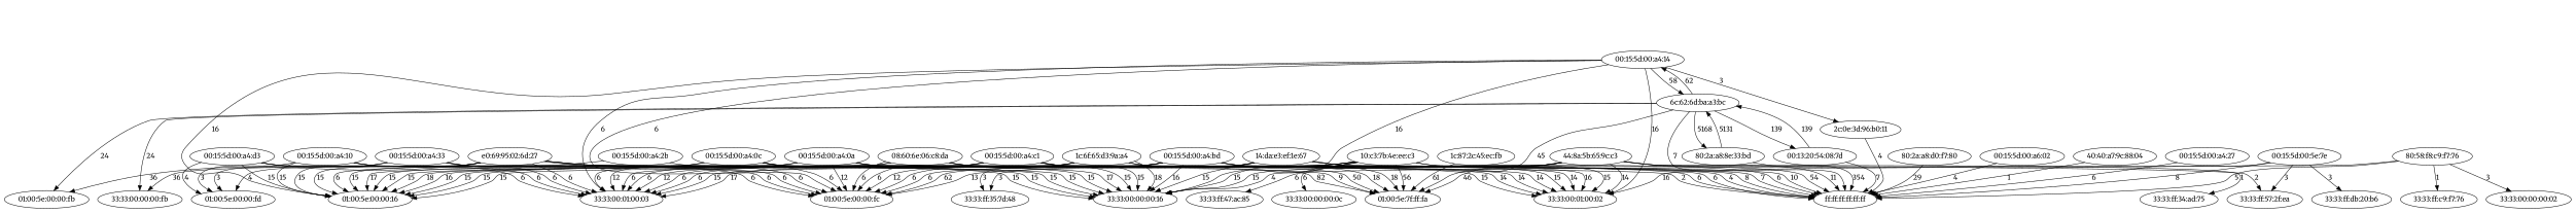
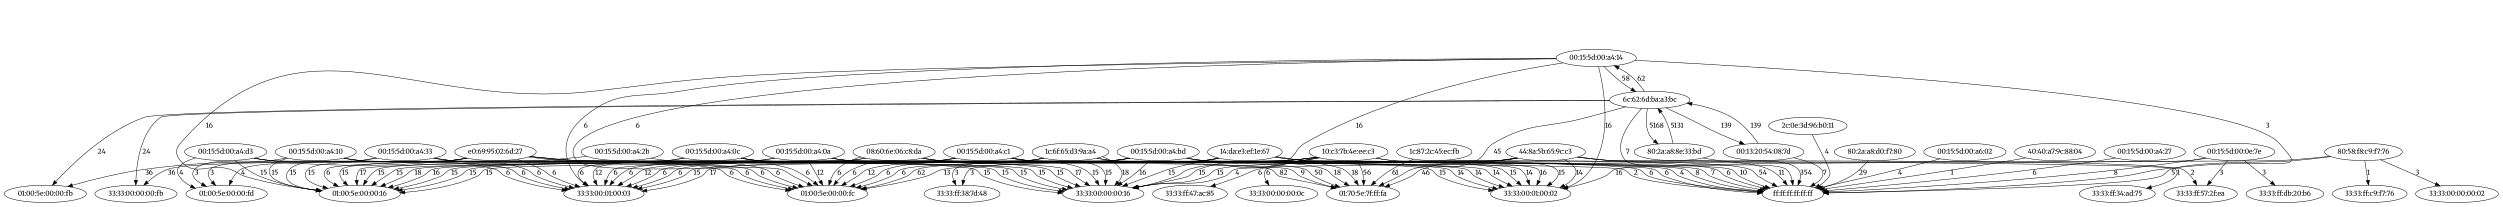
  digraph {
    fontname=Merriweather
    node [fontname=Merriweather]
    edge [fontname=Merriweather]
    "00:15:5d:00:a4:14"
    "33:33:00:01:00:02"
    "33:33:00:01:00:03"
    "ff:ff:ff:ff:ff:ff"
    "01:00:5e:00:00:16"
    "6c:62:6d:ba:a3:bc"
    "33:33:00:00:00:16"
    "01:00:5e:00:00:fc"
    "80:2a:a8:8e:33:bd"
    "33:33:00:00:00:fb"
-   "01:00:5e:7f:ff:fa"
+   "01:00:5e:7f:ff:fa" [label="01:70:5e:7f:ff:fa"]
    "00:13:20:54:08:7d"
    "01:00:5e:00:00:fb"
    "08:60:6e:06:c8:da"
    "00:15:5d:00:a4:10"
    "01:00:5e:00:00:fd"
    "00:15:5d:00:a4:2b"
    "1c:6f:65:d3:9a:a4"
    "00:15:5d:00:a4:33"
    "00:15:5d:00:a4:d3"
    "00:15:5d:00:a4:bd"
-   "33:33:ff:38:7d:48" [label="33:33:ff:35:7d:48"]
+   "33:33:ff:38:7d:48"
    "e0:69:95:02:6d:27"
    "80:2a:a8:d0:f7:80"
    "44:8a:5b:65:9c:c3"
    "33:33:ff:57:2f:ea"
    "33:33:ff:34:ad:75"
    "10:c3:7b:4e:ee:c3"
    "33:33:ff:47:ac:85"
    "33:33:00:00:00:0c"
    "00:15:5d:00:a6:02"
    "00:15:5d:00:a4:0c"
    "00:15:5d:00:a4:c1"
    n34 [label="14:da:e3:ef:1e:67"]
    "00:15:5d:00:a4:0a"
    "80:58:f8:c9:f7:76"
    "33:33:ff:c9:f7:76"
    "33:33:00:00:00:02"
-   "00:15:5d:00:0e:7e" [label="00:15:5d:00:5e:7e"]
+   "00:15:5d:00:0e:7e"
    "33:33:ff:db:20:b6"
    "2c:0e:3d:96:b0:11"
    "40:40:a7:9c:88:04"
    "00:15:5d:00:a4:27"
    "1c:87:2c:45:ec:fb"
    "00:15:5d:00:a4:14" -> "33:33:00:01:00:02" [label=16]
    "00:15:5d:00:a4:14" -> "33:33:00:01:00:03" [label=6]
-   "00:15:5d:00:a4:14" -> "2c:0e:3d:96:b0:11" [label=3]
+   "00:15:5d:00:a4:14" -> "ff:ff:ff:ff:ff:ff" [label=3]
    "00:15:5d:00:a4:14" -> "01:00:5e:00:00:16" [label=16]
    "00:15:5d:00:a4:14" -> "6c:62:6d:ba:a3:bc" [label=58]
    "00:15:5d:00:a4:14" -> "33:33:00:00:00:16" [label=16]
    "00:15:5d:00:a4:14" -> "01:00:5e:00:00:fc" [label=6]
    "6c:62:6d:ba:a3:bc" -> "00:15:5d:00:a4:14" [label=62]
    "6c:62:6d:ba:a3:bc" -> "ff:ff:ff:ff:ff:ff" [label=7]
    "6c:62:6d:ba:a3:bc" -> "80:2a:a8:8e:33:bd" [label=5168]
    "6c:62:6d:ba:a3:bc" -> "33:33:00:00:00:fb" [label=24]
    "6c:62:6d:ba:a3:bc" -> "01:00:5e:7f:ff:fa" [label=45]
    "6c:62:6d:ba:a3:bc" -> "00:13:20:54:08:7d" [label=139]
    "6c:62:6d:ba:a3:bc" -> "01:00:5e:00:00:fb" [label=24]
    "80:2a:a8:8e:33:bd" -> "ff:ff:ff:ff:ff:ff" [label=354]
    "80:2a:a8:8e:33:bd" -> "6c:62:6d:ba:a3:bc" [label=5131]
    "00:13:20:54:08:7d" -> "ff:ff:ff:ff:ff:ff" [label=7]
    "00:13:20:54:08:7d" -> "6c:62:6d:ba:a3:bc" [label=139]
    "08:60:6e:06:c8:da" -> "33:33:00:01:00:02" [label=14]
    "08:60:6e:06:c8:da" -> "33:33:00:01:00:03" [label=6]
    "08:60:6e:06:c8:da" -> "ff:ff:ff:ff:ff:ff" [label=4]
    "08:60:6e:06:c8:da" -> "01:00:5e:00:00:16" [label=15]
    "08:60:6e:06:c8:da" -> "33:33:00:00:00:16" [label=15]
    "08:60:6e:06:c8:da" -> "01:00:5e:00:00:fc" [label=6]
    "00:15:5d:00:a4:10" -> "33:33:00:01:00:03" [label=6]
    "00:15:5d:00:a4:10" -> "01:00:5e:00:00:16" [label=15]
    "00:15:5d:00:a4:10" -> "33:33:00:00:00:16" [label=15]
    "00:15:5d:00:a4:10" -> "01:00:5e:00:00:fc" [label=6]
    "00:15:5d:00:a4:10" -> "01:00:5e:00:00:fd" [label=3]
    "00:15:5d:00:a4:2b" -> "01:00:5e:00:00:16" [label=6]
    "00:15:5d:00:a4:2b" -> "01:00:5e:7f:ff:fa" [label=9]
    "1c:6f:65:d3:9a:a4" -> "33:33:00:01:00:02" [label=15]
    "1c:6f:65:d3:9a:a4" -> "33:33:00:01:00:03" [label=12]
    "1c:6f:65:d3:9a:a4" -> "ff:ff:ff:ff:ff:ff" [label=7]
    "1c:6f:65:d3:9a:a4" -> "01:00:5e:00:00:16" [label=18]
    "1c:6f:65:d3:9a:a4" -> "33:33:00:00:00:16" [label=18]
    "1c:6f:65:d3:9a:a4" -> "01:00:5e:00:00:fc" [label=12]
    "00:15:5d:00:a4:33" -> "33:33:00:01:00:03" [label=6]
    "00:15:5d:00:a4:33" -> "01:00:5e:00:00:16" [label=15]
    "00:15:5d:00:a4:33" -> "33:33:00:00:00:16" [label=15]
    "00:15:5d:00:a4:33" -> "01:00:5e:00:00:fc" [label=6]
    "00:15:5d:00:a4:33" -> "01:00:5e:00:00:fd" [label=3]
    "00:15:5d:00:a4:d3" -> "33:33:00:01:00:03" [label=6]
    "00:15:5d:00:a4:d3" -> "01:00:5e:00:00:16" [label=15]
    "00:15:5d:00:a4:d3" -> "33:33:00:00:00:16" [label=15]
    "00:15:5d:00:a4:d3" -> "01:00:5e:00:00:fc" [label=6]
    "00:15:5d:00:a4:d3" -> "01:00:5e:00:00:fd" [label=4]
    "00:15:5d:00:a4:bd" -> "33:33:00:01:00:02" [label=14]
    "00:15:5d:00:a4:bd" -> "33:33:00:01:00:03" [label=6]
    "00:15:5d:00:a4:bd" -> "ff:ff:ff:ff:ff:ff" [label=6]
    "00:15:5d:00:a4:bd" -> "01:00:5e:00:00:16" [label=16]
    "00:15:5d:00:a4:bd" -> "33:33:00:00:00:16" [label=16]
    "00:15:5d:00:a4:bd" -> "01:00:5e:00:00:fc" [label=6]
    "00:15:5d:00:a4:bd" -> "01:00:5e:7f:ff:fa" [label=18]
    "00:15:5d:00:a4:bd" -> "33:33:ff:38:7d:48" [label=3]
    "e0:69:95:02:6d:27" -> "33:33:00:01:00:03" [label=6]
    "e0:69:95:02:6d:27" -> "ff:ff:ff:ff:ff:ff" [label=2]
    "e0:69:95:02:6d:27" -> "01:00:5e:00:00:16" [label=15]
    "e0:69:95:02:6d:27" -> "33:33:00:00:00:16" [label=15]
    "e0:69:95:02:6d:27" -> "01:00:5e:00:00:fc" [label=6]
    "e0:69:95:02:6d:27" -> "33:33:00:00:00:fb" [label=36]
    "e0:69:95:02:6d:27" -> "01:00:5e:7f:ff:fa" [label=82]
    "e0:69:95:02:6d:27" -> "01:00:5e:00:00:fb" [label=36]
    "e0:69:95:02:6d:27" -> "01:00:5e:00:00:fd" [label=4]
    "80:2a:a8:d0:f7:80" -> "ff:ff:ff:ff:ff:ff" [label=29]
    "44:8a:5b:65:9c:c3" -> "33:33:00:01:00:02" [label=14]
    "44:8a:5b:65:9c:c3" -> "33:33:00:01:00:03" [label=17]
    "44:8a:5b:65:9c:c3" -> "ff:ff:ff:ff:ff:ff" [label=11]
    "44:8a:5b:65:9c:c3" -> "01:00:5e:00:00:16" [label=15]
    "44:8a:5b:65:9c:c3" -> "33:33:00:00:00:16" [label=15]
    "44:8a:5b:65:9c:c3" -> "01:00:5e:00:00:fc" [label=13]
    "44:8a:5b:65:9c:c3" -> "01:00:5e:7f:ff:fa" [label=46]
    "44:8a:5b:65:9c:c3" -> "33:33:ff:57:2f:ea" [label=2]
    "44:8a:5b:65:9c:c3" -> "33:33:ff:34:ad:75" [label=1]
    "10:c3:7b:4e:ee:c3" -> "33:33:00:01:00:02" [label=15]
    "10:c3:7b:4e:ee:c3" -> "33:33:00:01:00:03" [label=15]
    "10:c3:7b:4e:ee:c3" -> "ff:ff:ff:ff:ff:ff" [label=54]
    "10:c3:7b:4e:ee:c3" -> "01:00:5e:00:00:16" [label=15]
    "10:c3:7b:4e:ee:c3" -> "33:33:00:00:00:16" [label=15]
    "10:c3:7b:4e:ee:c3" -> "01:00:5e:00:00:fc" [label=62]
    "10:c3:7b:4e:ee:c3" -> "01:00:5e:7f:ff:fa" [label=56]
    "10:c3:7b:4e:ee:c3" -> "33:33:ff:38:7d:48" [label=3]
    "10:c3:7b:4e:ee:c3" -> "33:33:ff:47:ac:85" [label=6]
    "10:c3:7b:4e:ee:c3" -> "33:33:00:00:00:0c" [label=6]
    "00:15:5d:00:a6:02" -> "ff:ff:ff:ff:ff:ff" [label=4]
    "00:15:5d:00:a4:0c" -> "33:33:00:01:00:02" [label=15]
    "00:15:5d:00:a4:0c" -> "33:33:00:01:00:03" [label=6]
    "00:15:5d:00:a4:0c" -> "ff:ff:ff:ff:ff:ff" [label=6]
    "00:15:5d:00:a4:0c" -> "01:00:5e:00:00:16" [label=15]
    "00:15:5d:00:a4:0c" -> "33:33:00:00:00:16" [label=15]
    "00:15:5d:00:a4:0c" -> "01:00:5e:00:00:fc" [label=6]
    "00:15:5d:00:a4:c1" -> "33:33:00:01:00:02" [label=14]
    "00:15:5d:00:a4:c1" -> "33:33:00:01:00:03" [label=6]
    "00:15:5d:00:a4:c1" -> "ff:ff:ff:ff:ff:ff" [label=8]
    "00:15:5d:00:a4:c1" -> "01:00:5e:00:00:16" [label=15]
    "00:15:5d:00:a4:c1" -> "33:33:00:00:00:16" [label=15]
    "00:15:5d:00:a4:c1" -> "01:00:5e:00:00:fc" [label=6]
    "00:15:5d:00:a4:c1" -> "01:00:5e:7f:ff:fa" [label=50]
    n34 -> "33:33:00:01:00:02" [label=16]
    n34 -> "33:33:00:01:00:03" [label=6]
    n34 -> "ff:ff:ff:ff:ff:ff" [label=10]
    n34 -> "01:00:5e:00:00:16" [label=15]
    n34 -> "33:33:00:00:00:16" [label=15]
    n34 -> "01:00:5e:00:00:fc" [label=6]
    n34 -> "01:00:5e:7f:ff:fa" [label=18]
    "00:15:5d:00:a4:0a" -> "33:33:00:01:00:02" [label=14]
    "00:15:5d:00:a4:0a" -> "33:33:00:01:00:03" [label=12]
    "00:15:5d:00:a4:0a" -> "ff:ff:ff:ff:ff:ff" [label=6]
    "00:15:5d:00:a4:0a" -> "01:00:5e:00:00:16" [label=17]
    "00:15:5d:00:a4:0a" -> "33:33:00:00:00:16" [label=17]
    "00:15:5d:00:a4:0a" -> "01:00:5e:00:00:fc" [label=12]
    "80:58:f8:c9:f7:76" -> "ff:ff:ff:ff:ff:ff" [label=5]
    "80:58:f8:c9:f7:76" -> "33:33:00:00:00:16" [label=4]
    "80:58:f8:c9:f7:76" -> "33:33:ff:c9:f7:76" [label=1]
    "80:58:f8:c9:f7:76" -> "33:33:00:00:00:02" [label=3]
    "00:15:5d:00:0e:7e" -> "33:33:00:01:00:02" [label=16]
    "00:15:5d:00:0e:7e" -> "ff:ff:ff:ff:ff:ff" [label=8]
    "00:15:5d:00:0e:7e" -> "33:33:ff:57:2f:ea" [label=3]
    "00:15:5d:00:0e:7e" -> "33:33:ff:db:20:b6" [label=3]
    "2c:0e:3d:96:b0:11" -> "ff:ff:ff:ff:ff:ff" [label=4]
    "40:40:a7:9c:88:04" -> "ff:ff:ff:ff:ff:ff" [label=1]
    "00:15:5d:00:a4:27" -> "ff:ff:ff:ff:ff:ff" [label=6]
    "1c:87:2c:45:ec:fb" -> "01:00:5e:7f:ff:fa" [label=61]
  }
